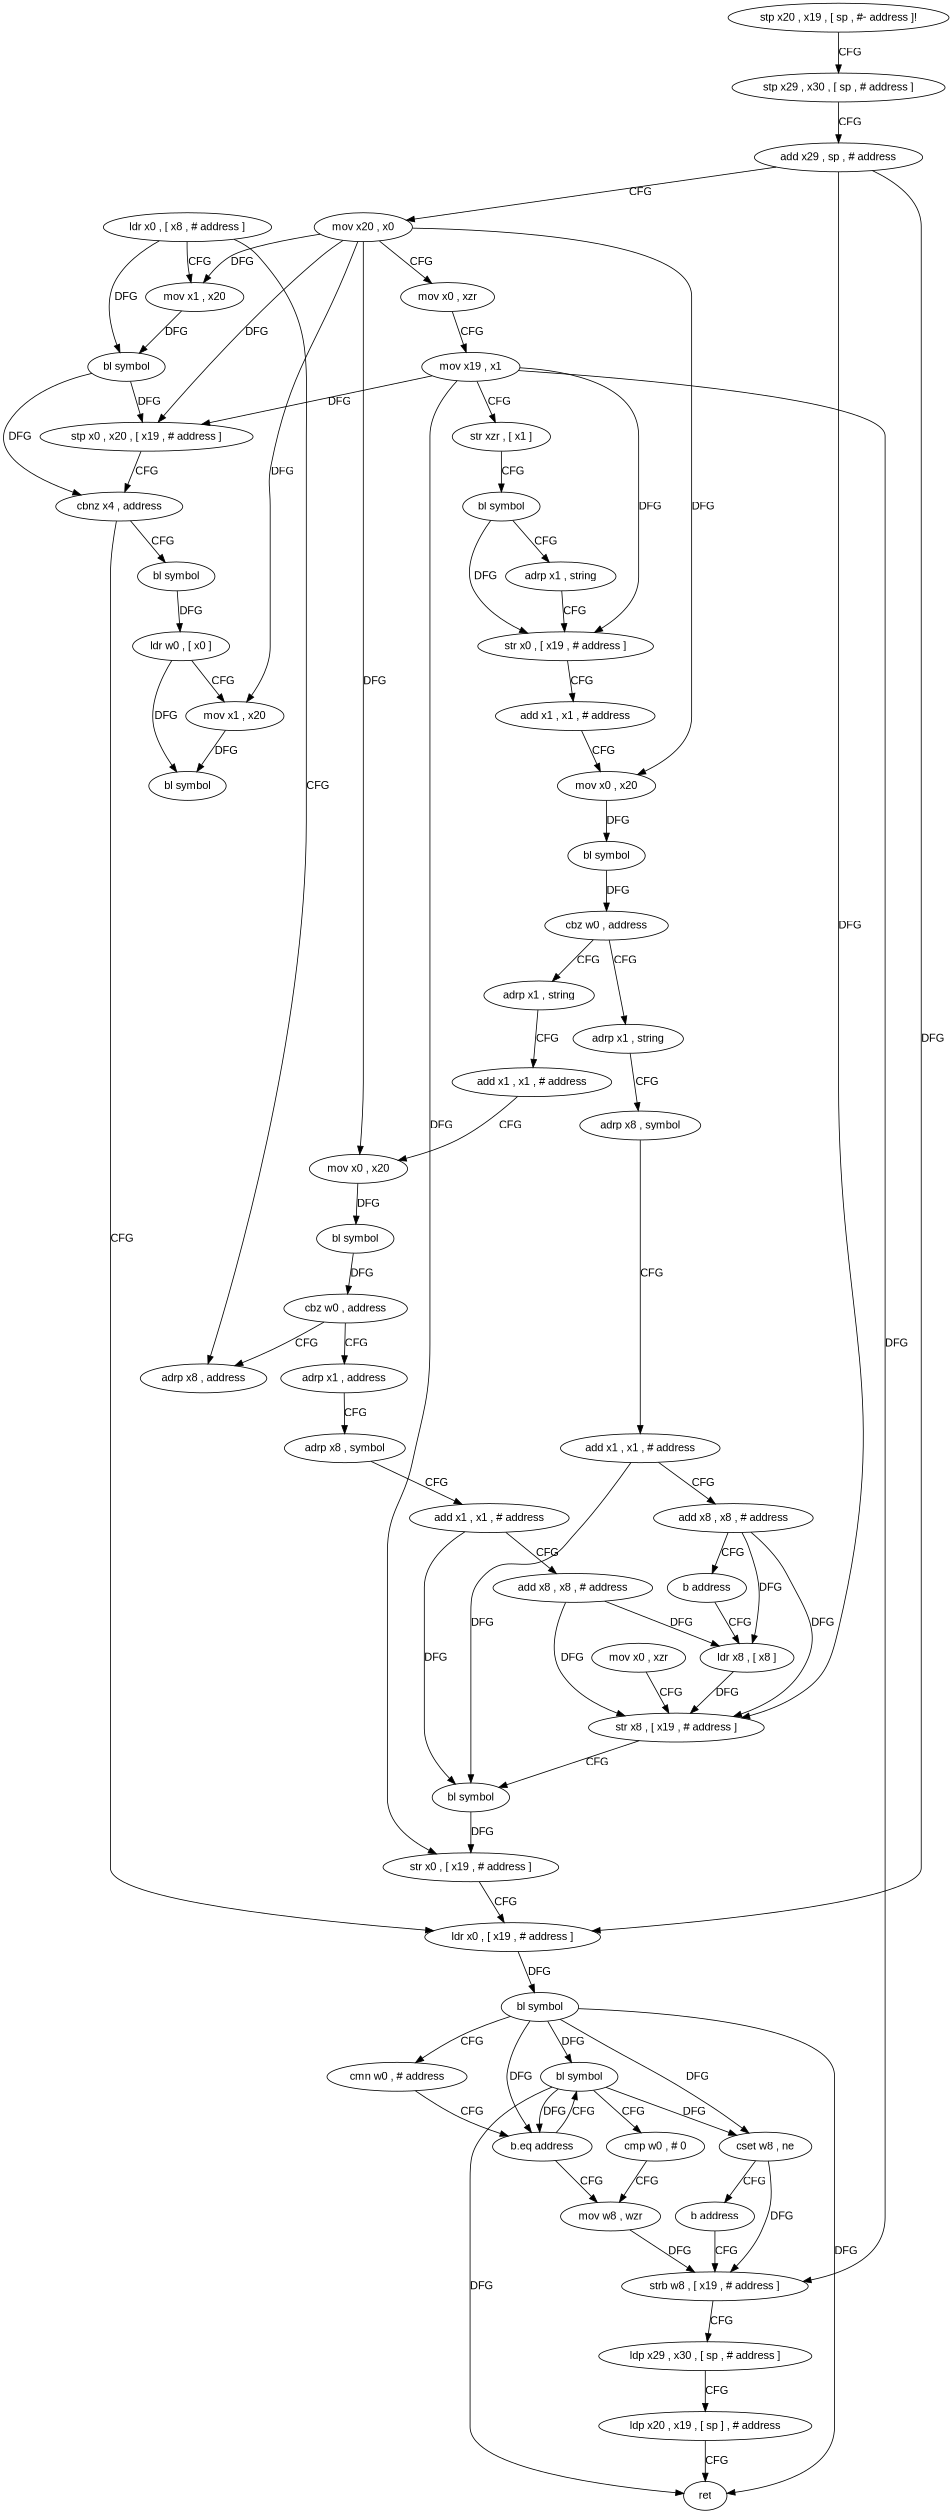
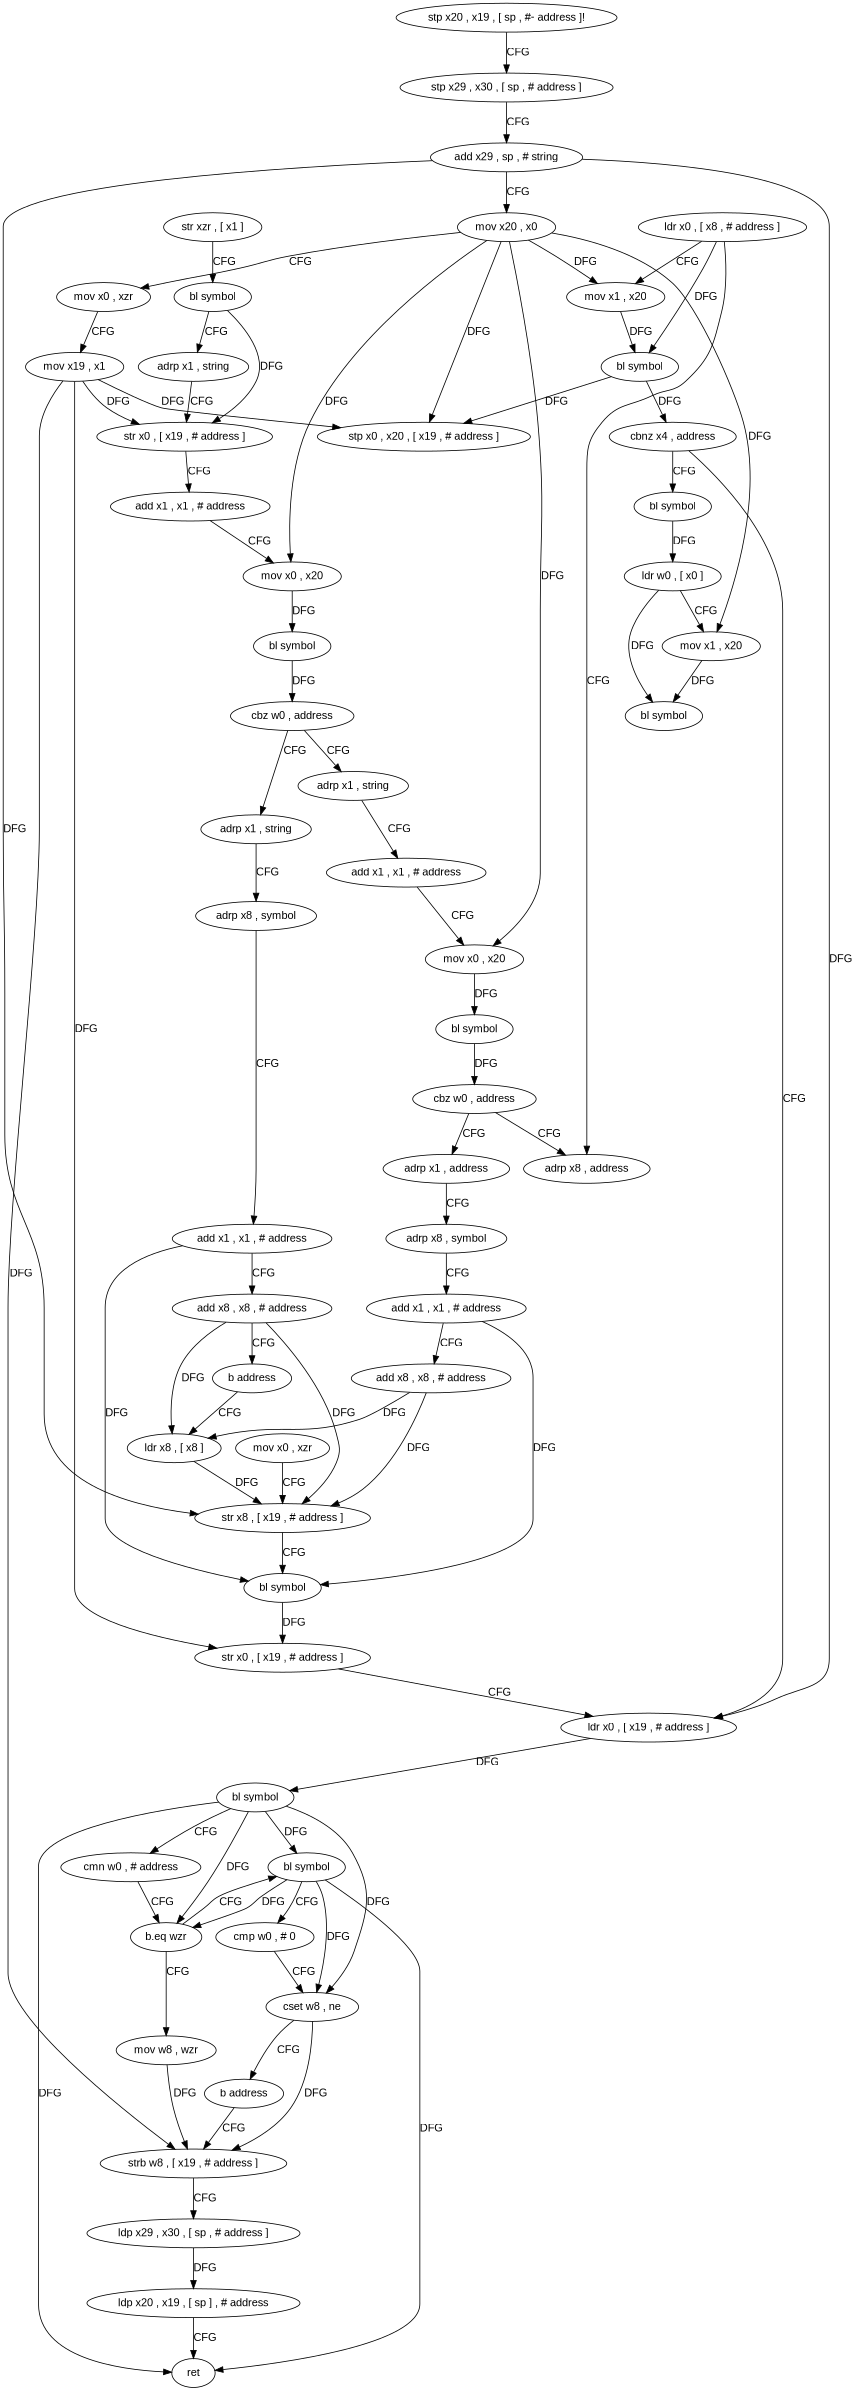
  digraph {
    fontname="Liberation Sans"
    node [fontname="Liberation Sans"]
    edge [fontname="Liberation Sans"]
    n1 [label="stp x20 , x19 , [ sp , #- address ]!"]
    n2 [label="stp x29 , x30 , [ sp , # address ]"]
-   n3 [label="add x29 , sp , # address"]
+   n3 [label="add x29 , sp , # string"]
    n4 [label="mov x20 , x0"]
    n5 [label="str x8 , [ x19 , # address ]"]
    n6 [label="ldr x0 , [ x19 , # address ]"]
    n7 [label="mov x0 , xzr"]
    n8 [label="mov x0 , x20"]
    n9 [label="mov x0 , x20"]
    n10 [label="mov x1 , x20"]
    n11 [label="stp x0 , x20 , [ x19 , # address ]"]
    n12 [label="mov x1 , x20"]
    n13 [label="mov x19 , x1"]
    n14 [label="bl symbol"]
    n15 [label="bl symbol"]
    n16 [label="bl symbol"]
    n17 [label="cbnz x4 , address"]
    n18 [label="bl symbol"]
    n19 [label="str xzr , [ x1 ]"]
    n20 [label="str x0 , [ x19 , # address ]"]
    n21 [label="str x0 , [ x19 , # address ]"]
    n22 [label="strb w8 , [ x19 , # address ]"]
    n23 [label="bl symbol"]
    n24 [label="add x1 , x1 , # address"]
    n25 [label="bl symbol"]
    n26 [label="bl symbol"]
    n27 [label="ldp x29 , x30 , [ sp , # address ]"]
    n28 [label="adrp x1 , string"]
    n29 [label="cbz w0 , address"]
    n30 [label="adrp x1 , string"]
    n31 [label="adrp x1 , string"]
    n32 [label="adrp x8 , symbol"]
    n33 [label="add x1 , x1 , # address"]
    n34 [label="add x1 , x1 , # address"]
    n35 [label="add x8 , x8 , # address"]
    n36 [label="b address"]
    n37 [label="ldr x8 , [ x8 ]"]
    n38 [label="cbz w0 , address"]
    n39 [label="adrp x1 , address"]
    n40 [label="adrp x8 , address"]
    n41 [label="adrp x8 , symbol"]
    n42 [label="add x1 , x1 , # address"]
    n43 [label="ldr x0 , [ x8 , # address ]"]
    n44 [label="mov x0 , xzr"]
    n45 [label="bl symbol"]
    n46 [label="cset w8 , ne"]
-   n47 [label="b.eq address"]
+   n47 [label="b.eq wzr"]
    n48 [label=ret]
    n49 [label="cmn w0 , # address"]
    n50 [label="add x8 , x8 , # address"]
    n51 [label="bl symbol"]
    n52 [label="ldr w0 , [ x0 ]"]
    n53 [label="mov w8 , wzr"]
    n54 [label="ldp x20 , x19 , [ sp ] , # address"]
    n55 [label="cmp w0 , # 0"]
    n56 [label="b address"]
    n1 -> n2 [label=CFG]
    n2 -> n3 [label=CFG]
    n3 -> n4 [label=CFG]
    n3 -> n5 [label=DFG]
    n3 -> n6 [label=DFG]
    n4 -> n7 [label=CFG]
    n4 -> n8 [label=DFG]
    n4 -> n9 [label=DFG]
    n4 -> n10 [label=DFG]
    n4 -> n11 [label=DFG]
    n4 -> n12 [label=DFG]
    n5 -> n25 [label=CFG]
    n6 -> n26 [label=DFG]
    n7 -> n13 [label=CFG]
    n8 -> n14 [label=DFG]
    n9 -> n15 [label=DFG]
    n10 -> n16 [label=DFG]
-   n11 -> n17 [label=CFG]
    n12 -> n18 [label=DFG]
    n13 -> n11 [label=DFG]
-   n13 -> n19 [label=CFG]
    n13 -> n20 [label=DFG]
    n13 -> n21 [label=DFG]
    n13 -> n22 [label=DFG]
    n14 -> n29 [label=DFG]
    n15 -> n38 [label=DFG]
    n16 -> n11 [label=DFG]
    n16 -> n17 [label=DFG]
    n17 -> n6 [label=CFG]
    n17 -> n51 [label=CFG]
    n19 -> n23 [label=CFG]
    n20 -> n24 [label=CFG]
    n21 -> n6 [label=CFG]
    n22 -> n27 [label=CFG]
    n23 -> n20 [label=DFG]
    n23 -> n28 [label=CFG]
    n24 -> n8 [label=CFG]
    n25 -> n21 [label=DFG]
    n26 -> n45 [label=DFG]
    n26 -> n46 [label=DFG]
    n26 -> n47 [label=DFG]
    n26 -> n48 [label=DFG]
    n26 -> n49 [label=CFG]
-   n27 -> n54 [label=CFG]
+   n27 -> n54 [label=DFG]
    n28 -> n20 [label=CFG]
    n29 -> n30 [label=CFG]
    n29 -> n31 [label=CFG]
    n30 -> n32 [label=CFG]
    n31 -> n33 [label=CFG]
    n32 -> n34 [label=CFG]
    n33 -> n9 [label=CFG]
    n34 -> n25 [label=DFG]
    n34 -> n35 [label=CFG]
    n35 -> n5 [label=DFG]
    n35 -> n36 [label=CFG]
    n35 -> n37 [label=DFG]
    n36 -> n37 [label=CFG]
    n37 -> n5 [label=DFG]
    n38 -> n39 [label=CFG]
    n38 -> n40 [label=CFG]
    n39 -> n41 [label=CFG]
    n41 -> n42 [label=CFG]
    n42 -> n25 [label=DFG]
    n42 -> n50 [label=CFG]
    n43 -> n10 [label=CFG]
    n43 -> n16 [label=DFG]
    n43 -> n40 [label=CFG]
    n44 -> n5 [label=CFG]
    n45 -> n46 [label=DFG]
    n45 -> n47 [label=DFG]
    n45 -> n48 [label=DFG]
    n45 -> n55 [label=CFG]
    n46 -> n22 [label=DFG]
    n46 -> n56 [label=CFG]
    n47 -> n45 [label=CFG]
    n47 -> n53 [label=CFG]
    n49 -> n47 [label=CFG]
    n50 -> n5 [label=DFG]
    n50 -> n37 [label=DFG]
    n51 -> n52 [label=DFG]
    n52 -> n12 [label=CFG]
    n52 -> n18 [label=DFG]
    n53 -> n22 [label=DFG]
    n54 -> n48 [label=CFG]
-   n55 -> n53 [label=CFG]
+   n55 -> n46 [label=CFG]
    n56 -> n22 [label=CFG]
  }
